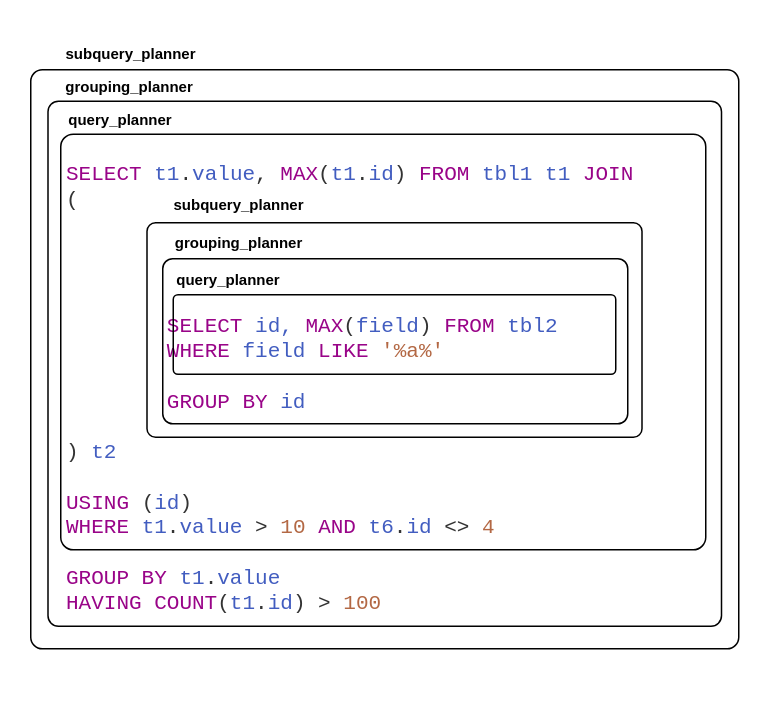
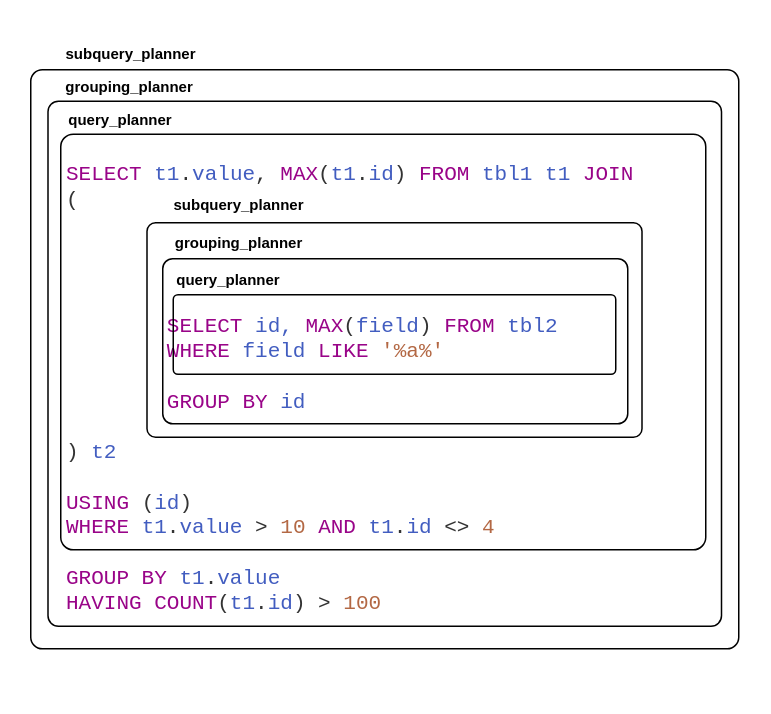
  <mxCell id="0" />
  <mxCell id="1" parent="0" />
- <mxCell id="2" value="&lt;div style=&quot;font-size: 14px;&quot;&gt;&lt;span style=&quot;background-color: initial; font-size: 14px;&quot;&gt;&lt;font color=&quot;#990488&quot; style=&quot;font-size: 14px;&quot;&gt;SELECT&lt;/font&gt; &lt;font color=&quot;#425dc0&quot; style=&quot;font-size: 14px;&quot;&gt;t1&lt;/font&gt;&lt;font color=&quot;#333333&quot; style=&quot;font-size: 14px;&quot;&gt;.&lt;/font&gt;&lt;font color=&quot;#425dc0&quot; style=&quot;font-size: 14px;&quot;&gt;value&lt;/font&gt;&lt;font color=&quot;#333333&quot; style=&quot;font-size: 14px;&quot;&gt;,&lt;/font&gt;&lt;font color=&quot;#990488&quot; style=&quot;font-size: 14px;&quot;&gt; MAX&lt;/font&gt;&lt;font color=&quot;#333333&quot; style=&quot;font-size: 14px;&quot;&gt;(&lt;/font&gt;&lt;font color=&quot;#425dc0&quot; style=&quot;font-size: 14px;&quot;&gt;t1&lt;/font&gt;&lt;font color=&quot;#333333&quot; style=&quot;font-size: 14px;&quot;&gt;.&lt;/font&gt;&lt;font color=&quot;#425dc0&quot; style=&quot;font-size: 14px;&quot;&gt;id&lt;/font&gt;&lt;font color=&quot;#333333&quot; style=&quot;font-size: 14px;&quot;&gt;)&lt;/font&gt;&lt;font color=&quot;#990488&quot; style=&quot;font-size: 14px;&quot;&gt; FROM&lt;/font&gt; &lt;font color=&quot;#425dc0&quot; style=&quot;font-size: 14px;&quot;&gt;tbl1 t1&lt;/font&gt;&lt;font color=&quot;#990488&quot; style=&quot;font-size: 14px;&quot;&gt;&amp;nbsp;&lt;/font&gt;&lt;/span&gt;&lt;span style=&quot;color: rgb(153, 4, 136); background-color: initial; font-size: 14px;&quot;&gt;JOIN&lt;/span&gt;&lt;/div&gt;&lt;font color=&quot;#333333&quot; style=&quot;font-size: 14px;&quot;&gt;(&lt;/font&gt;&lt;div style=&quot;font-size: 14px;&quot;&gt;&lt;font color=&quot;#333333&quot; style=&quot;font-size: 14px;&quot;&gt;&lt;br style=&quot;font-size: 14px;&quot;&gt;&lt;/font&gt;&lt;div style=&quot;font-size: 14px;&quot;&gt;&lt;font color=&quot;#333333&quot; style=&quot;font-size: 14px;&quot;&gt;&lt;br style=&quot;font-size: 14px;&quot;&gt;&lt;/font&gt;&lt;/div&gt;&lt;div style=&quot;font-size: 14px;&quot;&gt;&lt;font color=&quot;#333333&quot; style=&quot;font-size: 14px;&quot;&gt;&lt;br style=&quot;font-size: 14px;&quot;&gt;&lt;/font&gt;&lt;div style=&quot;font-size: 14px;&quot;&gt;&lt;font color=&quot;#990488&quot; style=&quot;background-color: initial; font-size: 14px;&quot;&gt;&lt;br style=&quot;font-size: 14px;&quot;&gt;&lt;/font&gt;&lt;/div&gt;&lt;div style=&quot;font-size: 14px;&quot;&gt;&lt;font color=&quot;#990488&quot; style=&quot;background-color: initial; font-size: 14px;&quot;&gt;&lt;span style=&quot;white-space: pre; font-size: 14px;&quot;&gt;&#09;&lt;/span&gt;SELECT&lt;/font&gt;&lt;span style=&quot;background-color: initial; font-size: 14px;&quot;&gt; &lt;/span&gt;&lt;font color=&quot;#425dc0&quot; style=&quot;background-color: initial; font-size: 14px;&quot;&gt;id, &lt;/font&gt;&lt;font color=&quot;#990488&quot; style=&quot;background-color: initial; font-size: 14px;&quot;&gt;MAX&lt;/font&gt;&lt;font color=&quot;#333333&quot; style=&quot;background-color: initial; font-size: 14px;&quot;&gt;(&lt;/font&gt;&lt;font color=&quot;#425dc0&quot; style=&quot;background-color: initial; font-size: 14px;&quot;&gt;field&lt;/font&gt;&lt;font color=&quot;#333333&quot; style=&quot;background-color: initial; font-size: 14px;&quot;&gt;)&lt;/font&gt;&lt;span style=&quot;background-color: initial; font-size: 14px;&quot;&gt;&amp;nbsp;&lt;/span&gt;&lt;font color=&quot;#990488&quot; style=&quot;background-color: initial; font-size: 14px;&quot;&gt;FROM&lt;/font&gt;&lt;span style=&quot;background-color: initial; font-size: 14px;&quot;&gt; &lt;/span&gt;&lt;font color=&quot;#425dc0&quot; style=&quot;background-color: initial; font-size: 14px;&quot;&gt;tbl2&lt;/font&gt;&lt;span style=&quot;background-color: initial; font-size: 14px;&quot;&gt;&amp;nbsp;&lt;/span&gt;&lt;div style=&quot;font-size: 14px;&quot;&gt;&lt;div style=&quot;font-size: 14px;&quot;&gt;&lt;font color=&quot;#990488&quot; style=&quot;font-size: 14px;&quot;&gt;&lt;span style=&quot;white-space: pre; font-size: 14px;&quot;&gt;&#09;&lt;/span&gt;WHERE&lt;/font&gt;&lt;span style=&quot;background-color: initial; font-size: 14px;&quot;&gt;&amp;nbsp;&lt;/span&gt;&lt;font color=&quot;#425dc0&quot; style=&quot;background-color: initial; font-size: 14px;&quot;&gt;field &lt;/font&gt;&lt;font color=&quot;#990488&quot; style=&quot;background-color: initial; font-size: 14px;&quot;&gt;LIKE&lt;/font&gt;&lt;font color=&quot;#425dc0&quot; style=&quot;background-color: initial; font-size: 14px;&quot;&gt; &lt;/font&gt;&lt;font color=&quot;#b36844&quot; style=&quot;background-color: initial; font-size: 14px;&quot;&gt;'%a%'&lt;/font&gt;&lt;/div&gt;&lt;div style=&quot;font-size: 14px;&quot;&gt;&lt;br style=&quot;font-size: 14px;&quot;&gt;&lt;/div&gt;&lt;div style=&quot;font-size: 14px;&quot;&gt;&lt;font color=&quot;#990488&quot; style=&quot;font-size: 14px;&quot;&gt;&lt;span style=&quot;white-space: pre; font-size: 14px;&quot;&gt;&#09;&lt;/span&gt;GROUP BY&lt;/font&gt;&lt;font color=&quot;#425dc0&quot; style=&quot;font-size: 14px;&quot;&gt; id&lt;/font&gt;&lt;/div&gt;&lt;div style=&quot;font-size: 14px;&quot;&gt;&lt;font color=&quot;#333333&quot; style=&quot;background-color: initial; font-size: 14px;&quot;&gt;&lt;br style=&quot;font-size: 14px;&quot;&gt;&lt;/font&gt;&lt;/div&gt;&lt;div style=&quot;font-size: 14px;&quot;&gt;&lt;font color=&quot;#333333&quot; style=&quot;background-color: initial; font-size: 14px;&quot;&gt;)&lt;/font&gt;&lt;font color=&quot;#990488&quot; style=&quot;background-color: initial; font-size: 14px;&quot;&gt; &lt;/font&gt;&lt;font color=&quot;#425dc0&quot; style=&quot;background-color: initial; font-size: 14px;&quot;&gt;t2&lt;/font&gt;&lt;br style=&quot;font-size: 14px;&quot;&gt;&lt;/div&gt;&lt;div style=&quot;font-size: 14px;&quot;&gt;&lt;div style=&quot;font-size: 14px;&quot;&gt;&lt;font color=&quot;#990488&quot; style=&quot;font-size: 14px;&quot;&gt;&lt;br style=&quot;font-size: 14px;&quot;&gt;&lt;/font&gt;&lt;/div&gt;&lt;div style=&quot;font-size: 14px;&quot;&gt;&lt;font color=&quot;#990488&quot; style=&quot;font-size: 14px;&quot;&gt;USING &lt;/font&gt;&lt;font color=&quot;#333333&quot; style=&quot;font-size: 14px;&quot;&gt;(&lt;/font&gt;&lt;font color=&quot;#425dc0&quot; style=&quot;font-size: 14px;&quot;&gt;id&lt;/font&gt;&lt;font color=&quot;#333333&quot; style=&quot;font-size: 14px;&quot;&gt;)&lt;/font&gt;&lt;/div&gt;&lt;div style=&quot;font-size: 14px;&quot;&gt;&lt;font color=&quot;#990488&quot; style=&quot;font-size: 14px;&quot;&gt;WHERE &lt;/font&gt;&lt;font color=&quot;#425dc0&quot; style=&quot;font-size: 14px;&quot;&gt;t1&lt;/font&gt;&lt;font color=&quot;#333333&quot; style=&quot;font-size: 14px;&quot;&gt;.&lt;/font&gt;&lt;font color=&quot;#425dc0&quot; style=&quot;font-size: 14px;&quot;&gt;value&lt;/font&gt;&lt;font color=&quot;#990488&quot; style=&quot;font-size: 14px;&quot;&gt; &lt;/font&gt;&lt;font color=&quot;#333333&quot; style=&quot;font-size: 14px;&quot;&gt;&amp;gt;&lt;/font&gt;&lt;font color=&quot;#990488&quot; style=&quot;font-size: 14px;&quot;&gt; &lt;/font&gt;&lt;font color=&quot;#b36844&quot; style=&quot;font-size: 14px;&quot;&gt;10 &lt;/font&gt;&lt;font color=&quot;#990488&quot; style=&quot;font-size: 14px;&quot;&gt;AND&lt;/font&gt;&lt;font color=&quot;#b36844&quot; style=&quot;font-size: 14px;&quot;&gt; &lt;/font&gt;&lt;font color=&quot;#425dc0&quot; style=&quot;font-size: 14px;&quot;&gt;t6&lt;/font&gt;&lt;font color=&quot;#333333&quot; style=&quot;font-size: 14px;&quot;&gt;.&lt;/font&gt;&lt;font color=&quot;#425dc0&quot; style=&quot;font-size: 14px;&quot;&gt;id&lt;/font&gt;&lt;font color=&quot;#b36844&quot; style=&quot;font-size: 14px;&quot;&gt; &lt;/font&gt;&lt;font color=&quot;#333333&quot; style=&quot;font-size: 14px;&quot;&gt;&amp;lt;&amp;gt;&lt;/font&gt;&lt;font color=&quot;#b36844&quot; style=&quot;font-size: 14px;&quot;&gt; 4&lt;/font&gt;&lt;/div&gt;&lt;div style=&quot;font-size: 14px;&quot;&gt;&lt;font color=&quot;#990488&quot; style=&quot;font-size: 14px;&quot;&gt;&lt;br style=&quot;font-size: 14px;&quot;&gt;GROUP BY &lt;/font&gt;&lt;font color=&quot;#425dc0&quot; style=&quot;font-size: 14px;&quot;&gt;t1&lt;/font&gt;&lt;font color=&quot;#333333&quot; style=&quot;font-size: 14px;&quot;&gt;.&lt;/font&gt;&lt;font color=&quot;#425dc0&quot; style=&quot;font-size: 14px;&quot;&gt;value&lt;/font&gt;&lt;/div&gt;&lt;div style=&quot;font-size: 14px;&quot;&gt;&lt;font color=&quot;#990488&quot; style=&quot;font-size: 14px;&quot;&gt;HAVING COUNT&lt;/font&gt;&lt;font color=&quot;#333333&quot; style=&quot;font-size: 14px;&quot;&gt;(&lt;/font&gt;&lt;font color=&quot;#425dc0&quot; style=&quot;font-size: 14px;&quot;&gt;t1&lt;/font&gt;&lt;font color=&quot;#333333&quot; style=&quot;font-size: 14px;&quot;&gt;.&lt;/font&gt;&lt;font color=&quot;#425dc0&quot; style=&quot;font-size: 14px;&quot;&gt;id&lt;/font&gt;&lt;font color=&quot;#333333&quot; style=&quot;font-size: 14px;&quot;&gt;)&lt;/font&gt;&lt;font color=&quot;#990488&quot; style=&quot;font-size: 14px;&quot;&gt; &lt;/font&gt;&lt;font color=&quot;#333333&quot; style=&quot;font-size: 14px;&quot;&gt;&amp;gt;&lt;/font&gt;&lt;font color=&quot;#990488&quot; style=&quot;font-size: 14px;&quot;&gt; &lt;/font&gt;&lt;font color=&quot;#b36844&quot; style=&quot;font-size: 14px;&quot;&gt;100&lt;/font&gt;&lt;/div&gt;&lt;/div&gt;&lt;/div&gt;&lt;/div&gt;&lt;/div&gt;&lt;/div&gt;" style="text;html=1;align=left;verticalAlign=middle;whiteSpace=wrap;rounded=0;fontFamily=Courier New;shadow=0;horizontal=1;spacing=2;fontSize=14;" parent="1" vertex="1"><mxGeometry x="41.5" y="64" width="448.5" height="390" as="geometry" /></mxCell>
+ <mxCell id="2" value="&lt;div style=&quot;font-size: 14px;&quot;&gt;&lt;span style=&quot;background-color: initial; font-size: 14px;&quot;&gt;&lt;font color=&quot;#990488&quot; style=&quot;font-size: 14px;&quot;&gt;SELECT&lt;/font&gt; &lt;font color=&quot;#425dc0&quot; style=&quot;font-size: 14px;&quot;&gt;t1&lt;/font&gt;&lt;font color=&quot;#333333&quot; style=&quot;font-size: 14px;&quot;&gt;.&lt;/font&gt;&lt;font color=&quot;#425dc0&quot; style=&quot;font-size: 14px;&quot;&gt;value&lt;/font&gt;&lt;font color=&quot;#333333&quot; style=&quot;font-size: 14px;&quot;&gt;,&lt;/font&gt;&lt;font color=&quot;#990488&quot; style=&quot;font-size: 14px;&quot;&gt; MAX&lt;/font&gt;&lt;font color=&quot;#333333&quot; style=&quot;font-size: 14px;&quot;&gt;(&lt;/font&gt;&lt;font color=&quot;#425dc0&quot; style=&quot;font-size: 14px;&quot;&gt;t1&lt;/font&gt;&lt;font color=&quot;#333333&quot; style=&quot;font-size: 14px;&quot;&gt;.&lt;/font&gt;&lt;font color=&quot;#425dc0&quot; style=&quot;font-size: 14px;&quot;&gt;id&lt;/font&gt;&lt;font color=&quot;#333333&quot; style=&quot;font-size: 14px;&quot;&gt;)&lt;/font&gt;&lt;font color=&quot;#990488&quot; style=&quot;font-size: 14px;&quot;&gt; FROM&lt;/font&gt; &lt;font color=&quot;#425dc0&quot; style=&quot;font-size: 14px;&quot;&gt;tbl1 t1&lt;/font&gt;&lt;font color=&quot;#990488&quot; style=&quot;font-size: 14px;&quot;&gt;&amp;nbsp;&lt;/font&gt;&lt;/span&gt;&lt;span style=&quot;color: rgb(153, 4, 136); background-color: initial; font-size: 14px;&quot;&gt;JOIN&lt;/span&gt;&lt;/div&gt;&lt;font color=&quot;#333333&quot; style=&quot;font-size: 14px;&quot;&gt;(&lt;/font&gt;&lt;div style=&quot;font-size: 14px;&quot;&gt;&lt;font color=&quot;#333333&quot; style=&quot;font-size: 14px;&quot;&gt;&lt;br style=&quot;font-size: 14px;&quot;&gt;&lt;/font&gt;&lt;div style=&quot;font-size: 14px;&quot;&gt;&lt;font color=&quot;#333333&quot; style=&quot;font-size: 14px;&quot;&gt;&lt;br style=&quot;font-size: 14px;&quot;&gt;&lt;/font&gt;&lt;/div&gt;&lt;div style=&quot;font-size: 14px;&quot;&gt;&lt;font color=&quot;#333333&quot; style=&quot;font-size: 14px;&quot;&gt;&lt;br style=&quot;font-size: 14px;&quot;&gt;&lt;/font&gt;&lt;div style=&quot;font-size: 14px;&quot;&gt;&lt;font color=&quot;#990488&quot; style=&quot;background-color: initial; font-size: 14px;&quot;&gt;&lt;br style=&quot;font-size: 14px;&quot;&gt;&lt;/font&gt;&lt;/div&gt;&lt;div style=&quot;font-size: 14px;&quot;&gt;&lt;font color=&quot;#990488&quot; style=&quot;background-color: initial; font-size: 14px;&quot;&gt;&lt;span style=&quot;white-space: pre; font-size: 14px;&quot;&gt;&#09;&lt;/span&gt;SELECT&lt;/font&gt;&lt;span style=&quot;background-color: initial; font-size: 14px;&quot;&gt; &lt;/span&gt;&lt;font color=&quot;#425dc0&quot; style=&quot;background-color: initial; font-size: 14px;&quot;&gt;id, &lt;/font&gt;&lt;font color=&quot;#990488&quot; style=&quot;background-color: initial; font-size: 14px;&quot;&gt;MAX&lt;/font&gt;&lt;font color=&quot;#333333&quot; style=&quot;background-color: initial; font-size: 14px;&quot;&gt;(&lt;/font&gt;&lt;font color=&quot;#425dc0&quot; style=&quot;background-color: initial; font-size: 14px;&quot;&gt;field&lt;/font&gt;&lt;font color=&quot;#333333&quot; style=&quot;background-color: initial; font-size: 14px;&quot;&gt;)&lt;/font&gt;&lt;span style=&quot;background-color: initial; font-size: 14px;&quot;&gt;&amp;nbsp;&lt;/span&gt;&lt;font color=&quot;#990488&quot; style=&quot;background-color: initial; font-size: 14px;&quot;&gt;FROM&lt;/font&gt;&lt;span style=&quot;background-color: initial; font-size: 14px;&quot;&gt; &lt;/span&gt;&lt;font color=&quot;#425dc0&quot; style=&quot;background-color: initial; font-size: 14px;&quot;&gt;tbl2&lt;/font&gt;&lt;span style=&quot;background-color: initial; font-size: 14px;&quot;&gt;&amp;nbsp;&lt;/span&gt;&lt;div style=&quot;font-size: 14px;&quot;&gt;&lt;div style=&quot;font-size: 14px;&quot;&gt;&lt;font color=&quot;#990488&quot; style=&quot;font-size: 14px;&quot;&gt;&lt;span style=&quot;white-space: pre; font-size: 14px;&quot;&gt;&#09;&lt;/span&gt;WHERE&lt;/font&gt;&lt;span style=&quot;background-color: initial; font-size: 14px;&quot;&gt;&amp;nbsp;&lt;/span&gt;&lt;font color=&quot;#425dc0&quot; style=&quot;background-color: initial; font-size: 14px;&quot;&gt;field &lt;/font&gt;&lt;font color=&quot;#990488&quot; style=&quot;background-color: initial; font-size: 14px;&quot;&gt;LIKE&lt;/font&gt;&lt;font color=&quot;#425dc0&quot; style=&quot;background-color: initial; font-size: 14px;&quot;&gt; &lt;/font&gt;&lt;font color=&quot;#b36844&quot; style=&quot;background-color: initial; font-size: 14px;&quot;&gt;'%a%'&lt;/font&gt;&lt;/div&gt;&lt;div style=&quot;font-size: 14px;&quot;&gt;&lt;br style=&quot;font-size: 14px;&quot;&gt;&lt;/div&gt;&lt;div style=&quot;font-size: 14px;&quot;&gt;&lt;font color=&quot;#990488&quot; style=&quot;font-size: 14px;&quot;&gt;&lt;span style=&quot;white-space: pre; font-size: 14px;&quot;&gt;&#09;&lt;/span&gt;GROUP BY&lt;/font&gt;&lt;font color=&quot;#425dc0&quot; style=&quot;font-size: 14px;&quot;&gt; id&lt;/font&gt;&lt;/div&gt;&lt;div style=&quot;font-size: 14px;&quot;&gt;&lt;font color=&quot;#333333&quot; style=&quot;background-color: initial; font-size: 14px;&quot;&gt;&lt;br style=&quot;font-size: 14px;&quot;&gt;&lt;/font&gt;&lt;/div&gt;&lt;div style=&quot;font-size: 14px;&quot;&gt;&lt;font color=&quot;#333333&quot; style=&quot;background-color: initial; font-size: 14px;&quot;&gt;)&lt;/font&gt;&lt;font color=&quot;#990488&quot; style=&quot;background-color: initial; font-size: 14px;&quot;&gt; &lt;/font&gt;&lt;font color=&quot;#425dc0&quot; style=&quot;background-color: initial; font-size: 14px;&quot;&gt;t2&lt;/font&gt;&lt;br style=&quot;font-size: 14px;&quot;&gt;&lt;/div&gt;&lt;div style=&quot;font-size: 14px;&quot;&gt;&lt;div style=&quot;font-size: 14px;&quot;&gt;&lt;font color=&quot;#990488&quot; style=&quot;font-size: 14px;&quot;&gt;&lt;br style=&quot;font-size: 14px;&quot;&gt;&lt;/font&gt;&lt;/div&gt;&lt;div style=&quot;font-size: 14px;&quot;&gt;&lt;font color=&quot;#990488&quot; style=&quot;font-size: 14px;&quot;&gt;USING &lt;/font&gt;&lt;font color=&quot;#333333&quot; style=&quot;font-size: 14px;&quot;&gt;(&lt;/font&gt;&lt;font color=&quot;#425dc0&quot; style=&quot;font-size: 14px;&quot;&gt;id&lt;/font&gt;&lt;font color=&quot;#333333&quot; style=&quot;font-size: 14px;&quot;&gt;)&lt;/font&gt;&lt;/div&gt;&lt;div style=&quot;font-size: 14px;&quot;&gt;&lt;font color=&quot;#990488&quot; style=&quot;font-size: 14px;&quot;&gt;WHERE &lt;/font&gt;&lt;font color=&quot;#425dc0&quot; style=&quot;font-size: 14px;&quot;&gt;t1&lt;/font&gt;&lt;font color=&quot;#333333&quot; style=&quot;font-size: 14px;&quot;&gt;.&lt;/font&gt;&lt;font color=&quot;#425dc0&quot; style=&quot;font-size: 14px;&quot;&gt;value&lt;/font&gt;&lt;font color=&quot;#990488&quot; style=&quot;font-size: 14px;&quot;&gt; &lt;/font&gt;&lt;font color=&quot;#333333&quot; style=&quot;font-size: 14px;&quot;&gt;&amp;gt;&lt;/font&gt;&lt;font color=&quot;#990488&quot; style=&quot;font-size: 14px;&quot;&gt; &lt;/font&gt;&lt;font color=&quot;#b36844&quot; style=&quot;font-size: 14px;&quot;&gt;10 &lt;/font&gt;&lt;font color=&quot;#990488&quot; style=&quot;font-size: 14px;&quot;&gt;AND&lt;/font&gt;&lt;font color=&quot;#b36844&quot; style=&quot;font-size: 14px;&quot;&gt; &lt;/font&gt;&lt;font color=&quot;#425dc0&quot; style=&quot;font-size: 14px;&quot;&gt;t1&lt;/font&gt;&lt;font color=&quot;#333333&quot; style=&quot;font-size: 14px;&quot;&gt;.&lt;/font&gt;&lt;font color=&quot;#425dc0&quot; style=&quot;font-size: 14px;&quot;&gt;id&lt;/font&gt;&lt;font color=&quot;#b36844&quot; style=&quot;font-size: 14px;&quot;&gt; &lt;/font&gt;&lt;font color=&quot;#333333&quot; style=&quot;font-size: 14px;&quot;&gt;&amp;lt;&amp;gt;&lt;/font&gt;&lt;font color=&quot;#b36844&quot; style=&quot;font-size: 14px;&quot;&gt; 4&lt;/font&gt;&lt;/div&gt;&lt;div style=&quot;font-size: 14px;&quot;&gt;&lt;font color=&quot;#990488&quot; style=&quot;font-size: 14px;&quot;&gt;&lt;br style=&quot;font-size: 14px;&quot;&gt;GROUP BY &lt;/font&gt;&lt;font color=&quot;#425dc0&quot; style=&quot;font-size: 14px;&quot;&gt;t1&lt;/font&gt;&lt;font color=&quot;#333333&quot; style=&quot;font-size: 14px;&quot;&gt;.&lt;/font&gt;&lt;font color=&quot;#425dc0&quot; style=&quot;font-size: 14px;&quot;&gt;value&lt;/font&gt;&lt;/div&gt;&lt;div style=&quot;font-size: 14px;&quot;&gt;&lt;font color=&quot;#990488&quot; style=&quot;font-size: 14px;&quot;&gt;HAVING COUNT&lt;/font&gt;&lt;font color=&quot;#333333&quot; style=&quot;font-size: 14px;&quot;&gt;(&lt;/font&gt;&lt;font color=&quot;#425dc0&quot; style=&quot;font-size: 14px;&quot;&gt;t1&lt;/font&gt;&lt;font color=&quot;#333333&quot; style=&quot;font-size: 14px;&quot;&gt;.&lt;/font&gt;&lt;font color=&quot;#425dc0&quot; style=&quot;font-size: 14px;&quot;&gt;id&lt;/font&gt;&lt;font color=&quot;#333333&quot; style=&quot;font-size: 14px;&quot;&gt;)&lt;/font&gt;&lt;font color=&quot;#990488&quot; style=&quot;font-size: 14px;&quot;&gt; &lt;/font&gt;&lt;font color=&quot;#333333&quot; style=&quot;font-size: 14px;&quot;&gt;&amp;gt;&lt;/font&gt;&lt;font color=&quot;#990488&quot; style=&quot;font-size: 14px;&quot;&gt; &lt;/font&gt;&lt;font color=&quot;#b36844&quot; style=&quot;font-size: 14px;&quot;&gt;100&lt;/font&gt;&lt;/div&gt;&lt;/div&gt;&lt;/div&gt;&lt;/div&gt;&lt;/div&gt;&lt;/div&gt;" style="text;html=1;align=left;verticalAlign=middle;whiteSpace=wrap;rounded=0;fontFamily=Courier New;shadow=0;horizontal=1;spacing=2;fontSize=14;" parent="1" vertex="1"><mxGeometry x="41.5" y="64" width="448.5" height="390" as="geometry" /></mxCell>
  <mxCell id="3" value="subquery_planner" style="text;html=1;align=center;verticalAlign=middle;whiteSpace=wrap;rounded=0;fontSize=10;fontStyle=1" parent="1" vertex="1"><mxGeometry x="40" y="20" width="94" height="30" as="geometry" /></mxCell>
  <mxCell id="4" value="" style="rounded=1;whiteSpace=wrap;html=1;fillColor=none;align=left;verticalAlign=top;arcSize=2;" parent="1" vertex="1"><mxGeometry x="31.5" y="67" width="449" height="350" as="geometry" /></mxCell>
  <mxCell id="5" value="query_planner" style="text;html=1;align=center;verticalAlign=middle;whiteSpace=wrap;rounded=0;fontSize=10;fontStyle=1" parent="1" vertex="1"><mxGeometry x="38" y="64" width="84" height="30" as="geometry" /></mxCell>
  <mxCell id="6" value="" style="rounded=1;whiteSpace=wrap;html=1;fillColor=none;align=left;verticalAlign=top;arcSize=2;" parent="1" vertex="1"><mxGeometry x="20" y="46" width="472" height="386" as="geometry" /></mxCell>
  <mxCell id="7" value="grouping_planner" style="text;html=1;align=center;verticalAlign=middle;whiteSpace=wrap;rounded=0;fontSize=10;fontStyle=1" parent="1" vertex="1"><mxGeometry x="41.5" y="42" width="88" height="30" as="geometry" /></mxCell>
  <mxCell id="8" value="" style="rounded=1;whiteSpace=wrap;html=1;fillColor=none;align=left;verticalAlign=top;arcSize=3;" parent="1" vertex="1"><mxGeometry x="40" y="89" width="430" height="277" as="geometry" /></mxCell>
  <mxCell id="9" value="subquery_planner" style="text;html=1;align=center;verticalAlign=middle;whiteSpace=wrap;rounded=0;fontSize=10;fontStyle=1" parent="1" vertex="1"><mxGeometry x="108" y="121" width="102" height="30" as="geometry" /></mxCell>
  <mxCell id="10" value="" style="rounded=1;whiteSpace=wrap;html=1;fillColor=none;align=left;verticalAlign=top;arcSize=6;" parent="1" vertex="1"><mxGeometry x="115" y="196" width="295" height="53" as="geometry" /></mxCell>
  <mxCell id="11" value="" style="rounded=1;whiteSpace=wrap;html=1;fillColor=none;align=left;verticalAlign=top;arcSize=4;" parent="1" vertex="1"><mxGeometry x="97.5" y="148" width="330" height="143" as="geometry" /></mxCell>
  <mxCell id="12" value="query_planner" style="text;html=1;align=center;verticalAlign=middle;whiteSpace=wrap;rounded=0;fontSize=10;fontStyle=1" parent="1" vertex="1"><mxGeometry x="110" y="171" width="84" height="30" as="geometry" /></mxCell>
  <mxCell id="13" value="" style="rounded=1;whiteSpace=wrap;html=1;fillColor=none;align=left;verticalAlign=top;arcSize=6;" parent="1" vertex="1"><mxGeometry x="108" y="172" width="310" height="110" as="geometry" /></mxCell>
  <mxCell id="14" value="grouping_planner" style="text;html=1;align=center;verticalAlign=middle;whiteSpace=wrap;rounded=0;fontSize=10;fontStyle=1" parent="1" vertex="1"><mxGeometry x="115" y="146" width="88" height="30" as="geometry" /></mxCell>
